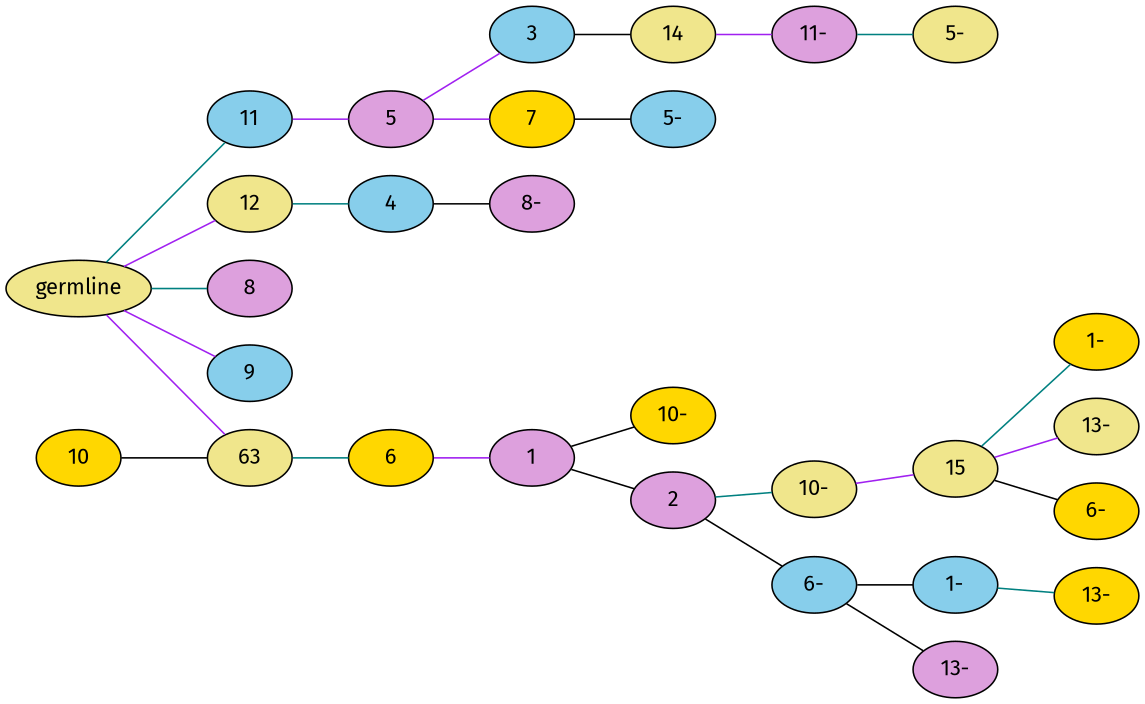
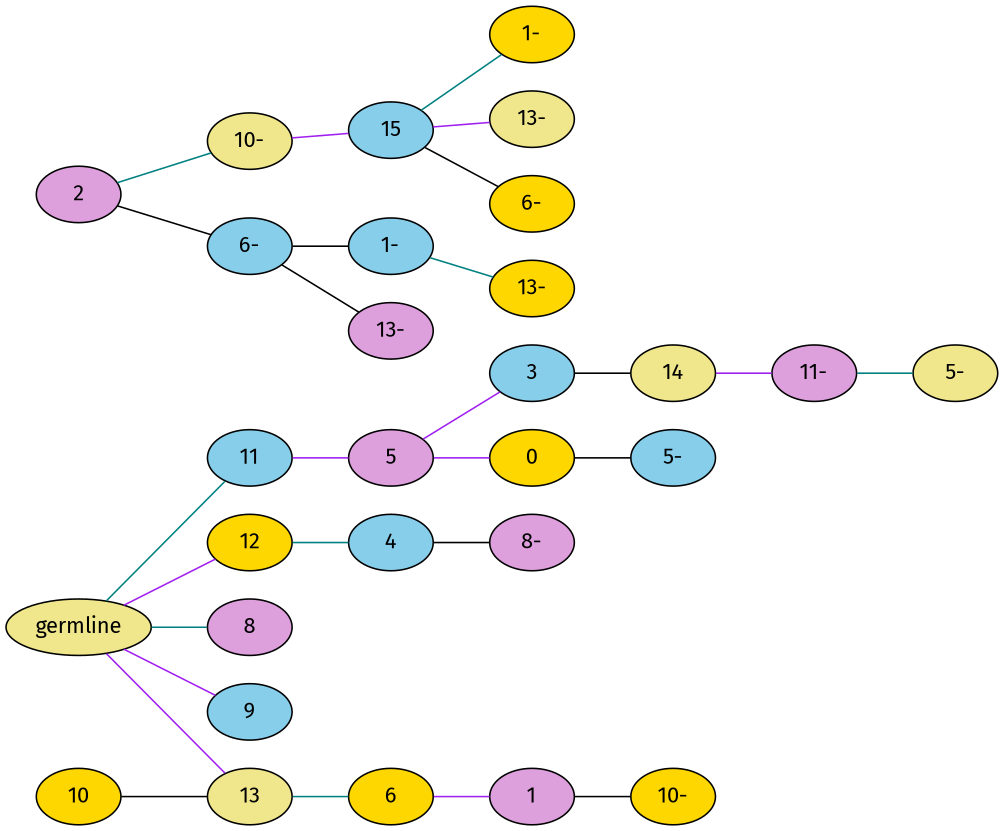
  graph {
    fontname="Fira Sans"
    rankdir=LR
    node [fillcolor=khaki fontname="Fira Sans" style=filled]
    edge [color=purple fontname="Fira Sans"]
    n1 [label=germline]
    n2 [fillcolor=skyblue label=11]
-   n3 [label=12]
+   n3 [fillcolor=gold label=12]
    n4 [fillcolor=plum label=8]
    n5 [fillcolor=skyblue label=9]
-   n6 [label=63]
+   n6 [label=13]
    n7 [fillcolor=gold label=10]
    n8 [fillcolor=plum label=5]
    n9 [fillcolor=skyblue label=4]
    n10 [fillcolor=gold label=6]
    n11 [fillcolor=plum label=1]
    n12 [fillcolor=gold label="10-"]
    n13 [fillcolor=plum label=2]
    n14 [label="10-"]
    n15 [fillcolor=skyblue label="6-"]
-   n16 [label=15]
+   n16 [fillcolor=skyblue label=15]
    n17 [fillcolor=skyblue label="1-"]
    n18 [fillcolor=plum label="13-"]
    n19 [fillcolor=gold label="1-"]
    n20 [label="13-"]
    n21 [fillcolor=gold label="6-"]
    n22 [fillcolor=gold label="13-"]
    n23 [fillcolor=skyblue label=3]
-   n24 [fillcolor=gold label=7]
+   n24 [fillcolor=gold label=0]
    n25 [label=14]
    n26 [fillcolor=skyblue label="5-"]
    n27 [fillcolor=plum label="11-"]
    n28 [label="5-"]
    n29 [fillcolor=plum label="8-"]
    n1 -- n2 [color=teal]
    n1 -- n3
    n1 -- n4 [color=teal]
    n1 -- n5
    n1 -- n6
    n2 -- n8
    n3 -- n9 [color=teal]
    n6 -- n10 [color=teal]
    n7 -- n6 [color=black]
    n8 -- n23
    n8 -- n24
    n9 -- n29 [color=black]
    n10 -- n11
    n11 -- n12 [color=black]
-   n11 -- n13 [color=black]
    n13 -- n14 [color=teal]
    n13 -- n15 [color=black]
    n14 -- n16
    n15 -- n17 [color=black]
    n15 -- n18 [color=black]
    n16 -- n19 [color=teal]
    n16 -- n20
    n16 -- n21 [color=black]
    n17 -- n22 [color=teal]
    n23 -- n25 [color=black]
    n24 -- n26 [color=black]
    n25 -- n27
    n27 -- n28 [color=teal]
  }
